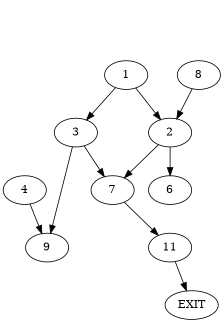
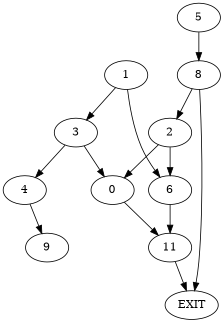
  digraph {
    1
    2
    3
    n4 [label=EXIT]
    6
-   7
+   7 [label=0]
    4
    n8 [label=11]
    9
+   5
    8
-   1 -> 2
+   1 -> 6
    1 -> 3
    2 -> 6
    2 -> 7
    3 -> 7
-   3 -> 9
+   3 -> 4
+   6 -> n8
    7 -> n8
    4 -> 9
    n8 -> n4
+   5 -> 8
    8 -> 2
+   8 -> n4
  }
